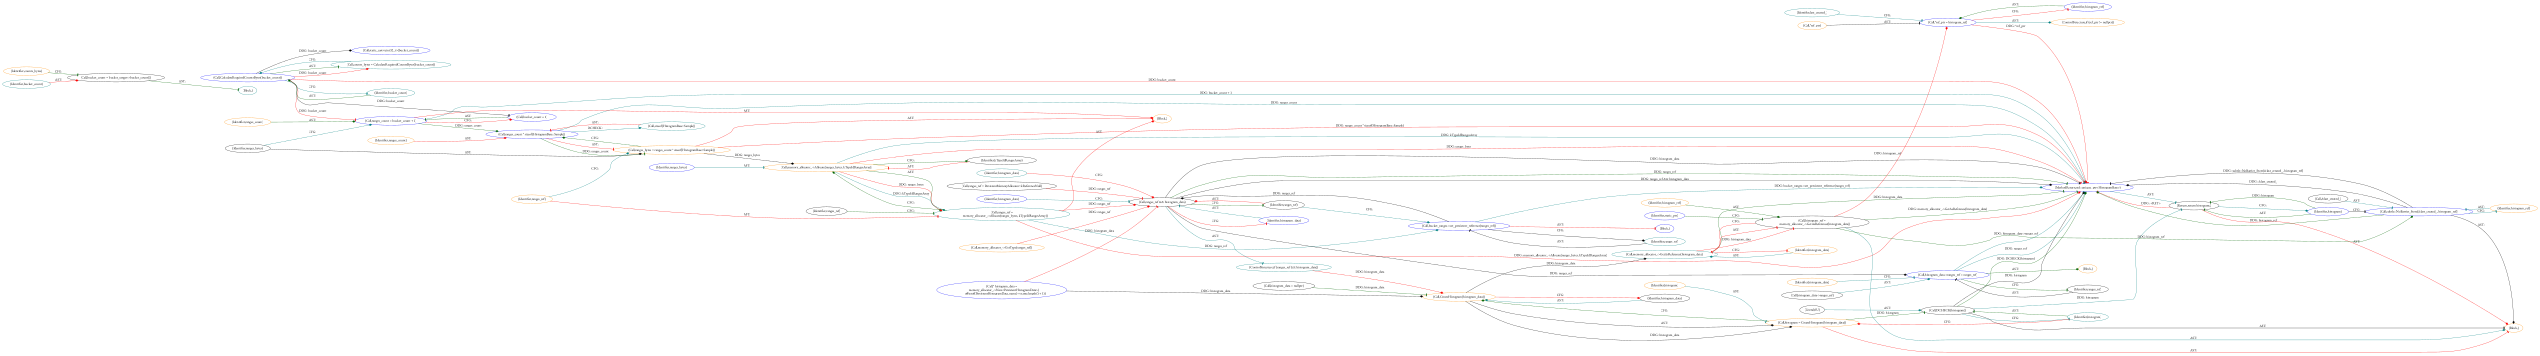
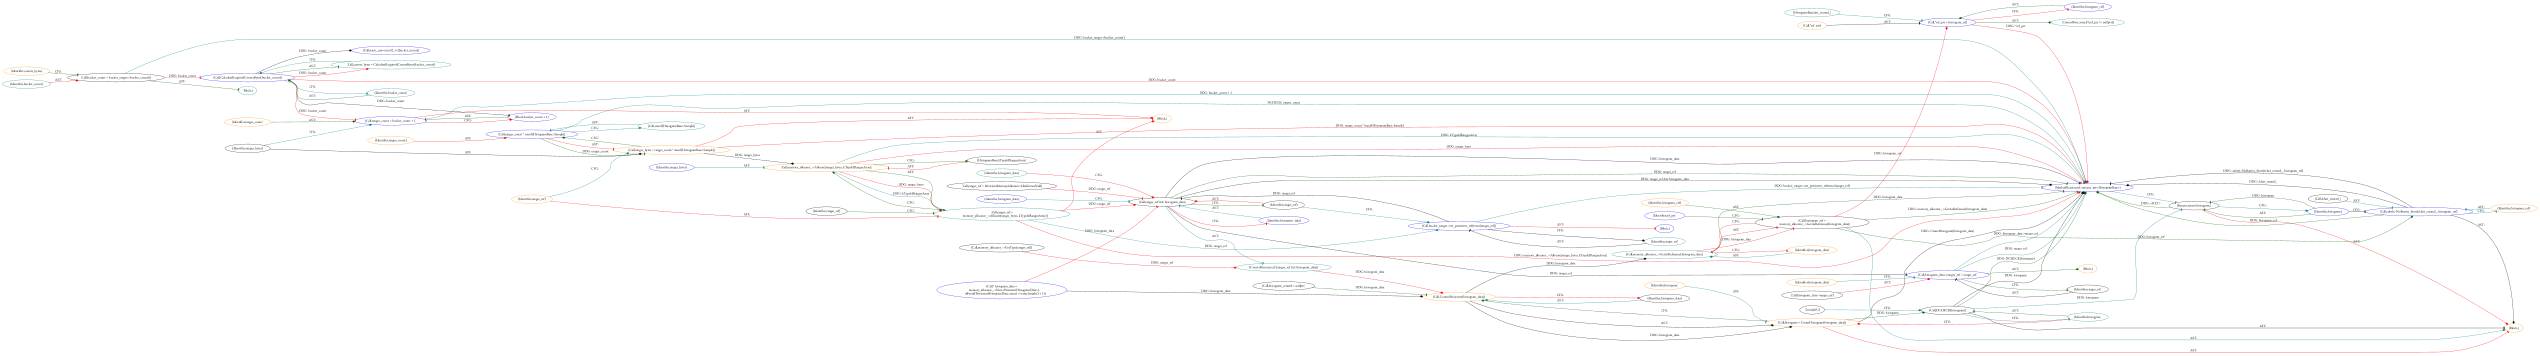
  digraph {
    fontname="EB Garamond"
    rankdir=LR
    node [color=blue fontname="EB Garamond"]
    edge [arrowhead=diamond color=red fontname="EB Garamond"]
    n1 [label="(Call,ranges_count * sizeof(HistogramBase::Sample))"]
    n2 [color=darkorange label="(Call,ranges_bytes = ranges_count * sizeof(HistogramBase::Sample))"]
    n3 [label="(MethodReturn,std::unique_ptr<HistogramBase>)"]
    n4 [color=teal label="(Call,sizeof(HistogramBase::Sample))"]
    n5 [color=darkorange label="(Block,)"]
    n6 [color=darkorange label="(Call,memory_allocator_->Allocate(ranges_bytes, kTypeIdRangesArray))"]
    n7 [color=black label="(Return,return histogram;)"]
    n8 [label="(Call,ranges_count = bucket_count + 1)"]
-   n9 [label="(Call,bucket_count + 1)"]
+   n9 [label="(Block,bucket_count + 1)"]
    n10 [label="(Call,CalculateRequiredCountsBytes(bucket_count))"]
    n11 [color=teal label="(Identifier,bucket_count)"]
    n12 [label="(Call,static_cast<uint32_t>(bucket_count))"]
    n13 [color=teal label="(Call,counts_bytes = CalculateRequiredCountsBytes(bucket_count))"]
    n14 [color=black label="(Call,bucket_count = bucket_ranges->bucket_count())"]
    n15 [color=teal label="(Block,)"]
    n16 [color=teal label="(Call,ranges_ref =\n          memory_allocator_->Allocate(ranges_bytes, kTypeIdRangesArray))"]
-   n17 [color=black label="(Identifier,kTypeIdRangesArray)"]
+   n17 [color=black label="(HistogramBase,kTypeIdRangesArray)"]
    n18 [label="(Call,bucket_ranges->set_persistent_reference(ranges_ref))"]
    n19 [color=black label="(Call,ranges_ref && histogram_data)"]
    n20 [color=teal label="(Identifier,ranges_ref)"]
    n21 [label="(Block,)"]
    n22 [label="(Call,histogram_data->ranges_ref = ranges_ref)"]
    n23 [color=teal label="(ControlStructure,if (ranges_ref && histogram_data))"]
    n24 [label="(Identifier,histogram_data)"]
    n25 [color=black label="(Identifier,ranges_ref)"]
    n26 [color=darkorange label="(Block,)"]
    n27 [color=black label="(Identifier,ranges_ref)"]
-   n28 [color=darkorange label="(Call,CreateHistogram(histogram_data))"]
+   n28 [color=darkorange label="(Call,ControlStructure(histogram_data))"]
    n29 [color=darkorange label="(Call,histogram = CreateHistogram(histogram_data))"]
    n30 [color=teal label="(Call,memory_allocator_->GetAsReference(histogram_data))"]
    n31 [color=black label="(Identifier,histogram_data)"]
    n32 [color=black label="(Call,DCHECK(histogram))"]
    n33 [color=darkorange label="(Block,)"]
    n34 [color=black label="(Call,histogram_ref =\n        memory_allocator_->GetAsReference(histogram_data))"]
    n35 [color=darkorange label="(Identifier,histogram_data)"]
    n36 [color=teal label="(Identifier,histogram)"]
    n37 [label="(Identifier,histogram)"]
    n38 [label="(Call,subtle::NoBarrier_Store(&last_created_, histogram_ref))"]
    n39 [label="(Call,*ref_ptr = histogram_ref)"]
-   n40 [color=darkorange label="(ControlStructure,if (ref_ptr != nullptr))"]
+   n40 [color=teal label="(ControlStructure,if (ref_ptr != nullptr))"]
    n41 [label="(Identifier,histogram_ref)"]
    n42 [color=darkorange label="(Identifier,histogram_ref)"]
    n43 [color=darkorange label="(Identifier,histogram_data)"]
-   n44 [color=black label="(Call,histogram_data = nullptr)"]
+   n44 [color=black label="(Call,histogram_created = nullptr)"]
    n45 [color=black label="(Identifier,ranges_bytes)"]
-   n46 [color=teal label="(Identifier,last_created_)"]
+   n46 [color=teal label="(HistogramBase,last_created_)"]
    n47 [label="(Identifier,histogram_data)"]
    n48 [color=black label="(Call,&last_created_)"]
    n49 [color=black label="(Call,histogram_data->ranges_ref)"]
    n50 [color=darkorange label="(Identifier,ranges_ref)"]
-   n51 [color=darkorange label="(Call,memory_allocator_->GetType(ranges_ref))"]
+   n51 [color=black label="(Call,memory_allocator_->GetType(ranges_ref))"]
    n52 [color=darkorange label="(Identifier,histogram)"]
    n53 [label="(Call,* histogram_data =\n      memory_allocator_->New<PersistentHistogramData>(\n          offsetof(PersistentHistogramData, name) + name.length() + 1))"]
    n54 [color=darkorange label="(Identifier,counts_bytes)"]
    n55 [color=teal label="(Identifier,histogram_data)"]
    n56 [color=black label="(Identifier,ranges_ref)"]
    n57 [color=black label="(Literal,0U)"]
    n58 [color=black label="(Call,ranges_ref = PersistentMemoryAllocator::kReferenceNull)"]
    n59 [color=darkorange label="(Identifier,ranges_count)"]
    n60 [color=darkorange label="(Call,*ref_ptr)"]
    n61 [color=darkorange label="(Identifier,histogram_ref)"]
    n62 [color=darkorange label="(Identifier,ranges_count)"]
    n63 [color=teal label="(Identifier,bucket_count)"]
-   n64 [label="(Identifier,static_ptr)"]
+   n64 [label="(Identifier,ref_ptr)"]
    n65 [label="(Identifier,ranges_bytes)"]
    n1 -> n2 [arrowhead=tee label="AST: "]
    n1 -> n2 [arrowhead=tee color=darkgreen label="DDG: ranges_count"]
-   n1 -> n3 [arrowhead=tee color=teal label="DDG: ranges_count"]
-   n1 -> n4 [color=teal label="DCHECK: "]
+   n1 -> n3 [arrowhead=tee color=teal label="DCHECK: ranges_count"]
+   n1 -> n4 [color=teal label="CFG: "]
    n2 -> n1 [color=darkgreen label="CFG: "]
    n2 -> n3 [label="DDG: ranges_count * sizeof(HistogramBase::Sample)"]
    n2 -> n5 [arrowhead=tee label="AST: "]
    n2 -> n6 [color=black label="DDG: ranges_bytes"]
-   n3 -> n7 [arrowhead=tee color=teal label="AST: "]
-   n4 -> n1 [arrowhead=tee label="AST: "]
+   n3 -> n7 [arrowhead=tee color=teal label="CFG: "]
+   n4 -> n1 [arrowhead=tee color=teal label="AST: "]
    n6 -> n3 [arrowhead=tee color=teal label="DDG: kTypeIdRangesArray"]
    n6 -> n3 [arrowhead=tee label="DDG: ranges_bytes"]
    n6 -> n16 [color=darkgreen label="AST: "]
    n6 -> n16 [label="DDG: ranges_bytes"]
    n6 -> n16 [color=teal label="DDG: kTypeIdRangesArray"]
    n6 -> n17 [color=darkgreen label="CFG: "]
-   n7 -> n3 [arrowhead=tee label="DDG: <RET>"]
+   n7 -> n3 [arrowhead=tee color=darkgreen label="DDG: <RET>"]
    n7 -> n33 [label="AST: "]
    n7 -> n37 [color=teal label="CFG: "]
-   n8 -> n1 [color=darkgreen label="DDG: ranges_count"]
    n8 -> n3 [color=teal label="DDG: bucket_count + 1"]
    n8 -> n5 [label="AST: "]
    n8 -> n9 [label="CFG: "]
    n9 -> n8 [arrowhead=tee color=darkgreen label="AST: "]
    n10 -> n3 [label="DDG: bucket_count"]
    n10 -> n8 [arrowhead=tee label="DDG: bucket_count"]
    n10 -> n9 [arrowhead=tee color=black label="DDG: bucket_count"]
    n10 -> n11 [arrowhead=tee color=teal label="CFG: "]
    n10 -> n12 [color=black label="DDG: bucket_count"]
    n10 -> n13 [arrowhead=tee color=darkgreen label="AST: "]
    n10 -> n13 [label="DDG: bucket_count"]
    n11 -> n10 [color=darkgreen label="AST: "]
    n13 -> n10 [color=teal label="CFG: "]
+   n14 -> n3 [color=teal label="DDG: bucket_ranges->bucket_count()"]
+   n14 -> n10 [arrowhead=tee label="DDG: bucket_count"]
    n14 -> n15 [arrowhead=tee color=darkgreen label="AST: "]
    n16 -> n3 [label="DDG: memory_allocator_->Allocate(ranges_bytes, kTypeIdRangesArray)"]
    n16 -> n5 [label="AST: "]
    n16 -> n6 [color=darkgreen label="CFG: "]
    n16 -> n18 [color=teal label="DDG: ranges_ref"]
    n16 -> n19 [label="DDG: ranges_ref"]
    n17 -> n6 [arrowhead=tee label="AST: "]
-   n18 -> n3 [color=teal label="DDG: bucket_ranges->set_persistent_reference(ranges_ref)"]
-   n18 -> n19 [color=black label="DDG: ranges_ref"]
+   n18 -> n3 [arrowhead=tee color=teal label="DDG: bucket_ranges->set_persistent_reference(ranges_ref)"]
+   n18 -> n19 [arrowhead=tee color=black label="DDG: ranges_ref"]
    n18 -> n20 [color=black label="CFG: "]
    n18 -> n21 [arrowhead=tee label="AST: "]
    n19 -> n3 [color=black label="DDG: ranges_ref && histogram_data"]
    n19 -> n3 [arrowhead=tee color=black label="DDG: histogram_data"]
    n19 -> n3 [arrowhead=tee color=darkgreen label="DDG: ranges_ref"]
-   n19 -> n22 [color=black label="DDG: ranges_ref"]
+   n19 -> n22 [arrowhead=tee color=black label="DDG: ranges_ref"]
    n19 -> n23 [arrowhead=tee color=teal label="AST: "]
    n19 -> n24 [arrowhead=tee label="CFG: "]
    n19 -> n25 [arrowhead=tee color=darkgreen label="CFG: "]
    n20 -> n18 [arrowhead=tee color=black label="AST: "]
    n22 -> n3 [color=teal label="DDG: ranges_ref"]
    n22 -> n3 [arrowhead=tee color=teal label="DDG: histogram_data->ranges_ref"]
    n22 -> n26 [color=darkgreen label="AST: "]
    n22 -> n27 [arrowhead=tee color=darkgreen label="CFG: "]
    n23 -> n28 [label="DDG: histogram_data"]
    n24 -> n19 [arrowhead=tee color=teal label="AST: "]
    n25 -> n18 [color=teal label="CFG: "]
    n25 -> n19 [label="AST: "]
    n27 -> n22 [arrowhead=tee color=black label="AST: "]
    n28 -> n29 [color=black label="AST: "]
    n28 -> n29 [color=black label="DDG: histogram_data"]
    n28 -> n30 [color=black label="DDG: histogram_data"]
    n28 -> n31 [label="CFG: "]
+   n29 -> n3 [color=black label="DDG: CreateHistogram(histogram_data)"]
    n29 -> n28 [color=darkgreen label="CFG: "]
-   n29 -> n32 [arrowhead=tee color=darkgreen label="DDG: histogram"]
+   n29 -> n32 [color=darkgreen label="DDG: histogram"]
    n29 -> n33 [arrowhead=tee label="AST: "]
    n30 -> n3 [arrowhead=tee color=darkgreen label="DDG: histogram_data"]
    n30 -> n34 [arrowhead=tee label="AST: "]
    n30 -> n34 [arrowhead=tee label="DDG: histogram_data"]
    n30 -> n35 [arrowhead=tee label="CFG: "]
    n31 -> n28 [color=teal label="AST: "]
    n32 -> n3 [color=darkgreen label="DDG: DCHECK(histogram)"]
    n32 -> n3 [color=black label="DDG: histogram"]
    n32 -> n7 [arrowhead=tee color=teal label="DDG: histogram"]
    n32 -> n33 [arrowhead=tee color=black label="AST: "]
    n32 -> n36 [arrowhead=tee color=teal label="CFG: "]
    n34 -> n3 [arrowhead=tee color=darkgreen label="DDG: memory_allocator_->GetAsReference(histogram_data)"]
    n34 -> n30 [arrowhead=tee label="CFG: "]
    n34 -> n33 [color=teal label="AST: "]
    n34 -> n38 [color=darkgreen label="DDG: histogram_ref"]
    n34 -> n39 [label="DDG: histogram_ref"]
    n35 -> n30 [color=teal label="AST: "]
    n36 -> n29 [label="CFG: "]
    n36 -> n32 [arrowhead=tee color=darkgreen label="AST: "]
    n37 -> n7 [arrowhead=tee color=darkgreen label="AST: "]
    n37 -> n7 [arrowhead=tee color=darkgreen label="DDG: histogram"]
    n37 -> n38 [arrowhead=tee color=black label="CFG: "]
    n38 -> n3 [color=darkgreen label="DDG: histogram_ref"]
    n38 -> n3 [arrowhead=tee color=black label="DDG: subtle::NoBarrier_Store(&last_created_, histogram_ref)"]
    n38 -> n3 [color=black label="DDG: &last_created_"]
    n38 -> n33 [color=black label="AST: "]
    n38 -> n42 [arrowhead=tee color=teal label="CFG: "]
-   n39 -> n3 [arrowhead=tee label="DDG: *ref_ptr"]
-   n39 -> n40 [color=teal label="AST: "]
+   n39 -> n3 [label="DDG: *ref_ptr"]
+   n39 -> n40 [color=darkgreen label="AST: "]
    n39 -> n41 [arrowhead=tee label="CFG: "]
    n41 -> n39 [color=darkgreen label="AST: "]
    n42 -> n38 [arrowhead=tee color=teal label="AST: "]
    n43 -> n22 [arrowhead=tee color=teal label="CFG: "]
    n44 -> n28 [arrowhead=tee color=darkgreen label="DDG: histogram_data"]
    n45 -> n2 [color=black label="AST: "]
    n45 -> n8 [color=teal label="CFG: "]
    n46 -> n39 [arrowhead=tee color=teal label="CFG: "]
    n47 -> n19 [arrowhead=tee color=teal label="CFG: "]
    n48 -> n38 [arrowhead=tee color=teal label="AST: "]
-   n49 -> n22 [color=teal label="AST: "]
+   n49 -> n22 [label="AST: "]
    n50 -> n2 [color=teal label="CFG: "]
    n50 -> n16 [arrowhead=tee label="AST: "]
-   n51 -> n19 [label="DDG: ranges_ref"]
+   n51 -> n23 [label="DDG: ranges_ref"]
    n52 -> n29 [arrowhead=tee color=teal label="AST: "]
    n53 -> n19 [arrowhead=tee label="DDG: histogram_data"]
    n53 -> n28 [color=black label="DDG: histogram_data"]
    n54 -> n14 [arrowhead=tee color=darkgreen label="CFG: "]
    n55 -> n19 [label="CFG: "]
    n56 -> n16 [arrowhead=tee color=darkgreen label="CFG: "]
-   n57 -> n32 [color=teal label="AST: "]
+   n57 -> n32 [color=teal label="CFG: "]
    n58 -> n19 [arrowhead=tee label="DDG: ranges_ref"]
    n59 -> n1 [label="AST: "]
    n60 -> n39 [arrowhead=tee color=black label="AST: "]
    n61 -> n34 [color=darkgreen label="AST: "]
    n62 -> n8 [color=darkgreen label="AST: "]
    n63 -> n14 [label="AST: "]
    n64 -> n34 [arrowhead=tee color=darkgreen label="CFG: "]
    n65 -> n6 [arrowhead=tee color=teal label="AST: "]
  }
